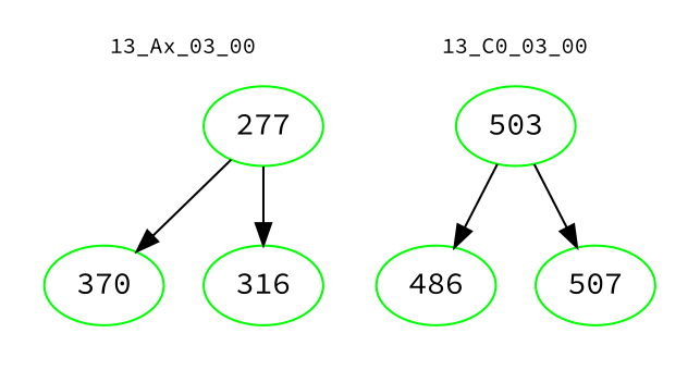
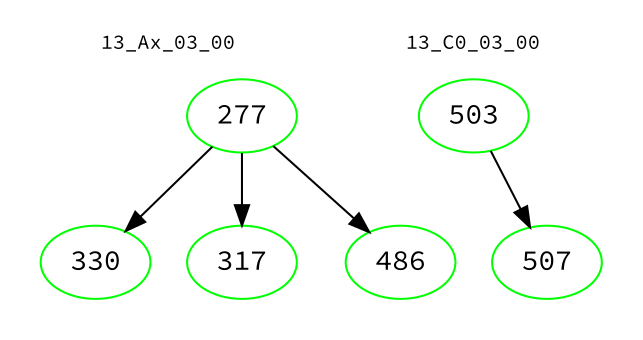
  digraph {
    fontname="Source Code Pro"
    node [color=green fontname="Source Code Pro"]
    edge [color=black fontname="Source Code Pro"]
    n1 [label=277]
-   n2 [label=370]
-   n3 [label=316]
+   n2 [label=330]
+   n3 [label=317]
    n4 [label=503]
    n5 [label=486]
    n6 [label=507]
    subgraph cluster_1 {
      color=white
      fontsize=10
      label="13_Ax_03_00"
      n1
      n2
      n3
    }
    subgraph cluster_2 {
      color=white
      fontsize=10
      label="13_C0_03_00"
      n4
      n5
      n6
    }
    n1 -> n2
    n1 -> n3
-   n4 -> n5
+   n1 -> n5
    n4 -> n6
  }
